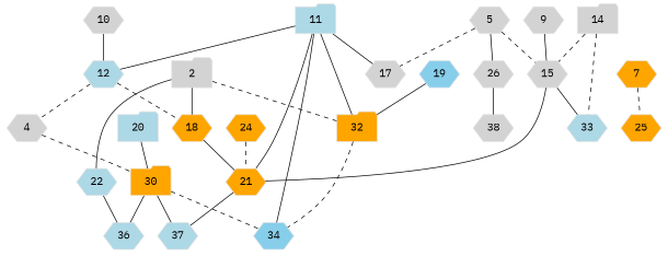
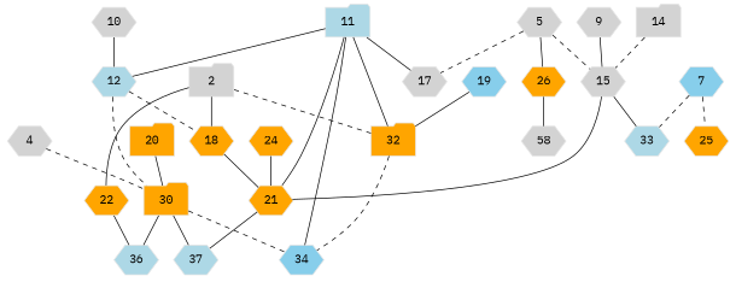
  graph {
    fontname="IBM Plex Mono"
    node [color=gray90 fillcolor=lightgrey fontname="IBM Plex Mono" shape=hexagon style=filled]
    edge [fontname="IBM Plex Mono" style=solid weight=1.0]
    2 [shape=folder]
    18 [fillcolor=orange]
-   22 [fillcolor=lightblue]
+   22 [fillcolor=orange]
    32 [fillcolor=orange shape=folder]
    n5 [fillcolor=orange label=21]
    36 [fillcolor=lightblue]
    34 [fillcolor=skyblue]
    30 [fillcolor=orange shape=folder]
    4
    37 [fillcolor=lightblue]
    5
    15
    17
-   26
+   26 [fillcolor=orange]
    33 [fillcolor=lightblue]
-   38
-   7 [fillcolor=orange]
+   38 [label=58]
+   7 [fillcolor=skyblue]
    25 [fillcolor=orange]
    9
    12 [fillcolor=lightblue]
    10
    11 [fillcolor=lightblue shape=folder]
    14 [shape=folder]
    19 [fillcolor=skyblue]
-   20 [fillcolor=lightblue shape=folder]
+   20 [fillcolor=orange shape=folder]
    24 [fillcolor=orange]
    2 -- 18
    2 -- 22
    2 -- 32 [style=dashed]
    18 -- n5
    22 -- 36
    32 -- 34 [style=dashed]
    n5 -- 37
    30 -- 36
    30 -- 34 [style=dashed weight=2.0]
    30 -- 37
    4 -- 30 [style=dashed]
    5 -- 15 [style=dashed]
    5 -- 17 [style=dashed]
    5 -- 26
    15 -- n5
    15 -- 33
    26 -- 38
    7 -- 25 [style=dashed]
    9 -- 15
    12 -- 18 [style=dashed]
-   12 -- 4 [style=dashed]
+   12 -- 30 [style=dashed]
    10 -- 12
    11 -- 32
    11 -- n5
    11 -- 34
    11 -- 17
    11 -- 12
    14 -- 15 [style=dashed]
-   14 -- 33 [style=dashed]
+   7 -- 33 [style=dashed]
    19 -- 32
    20 -- 30
-   24 -- n5 [style=dashed]
+   24 -- n5
  }
